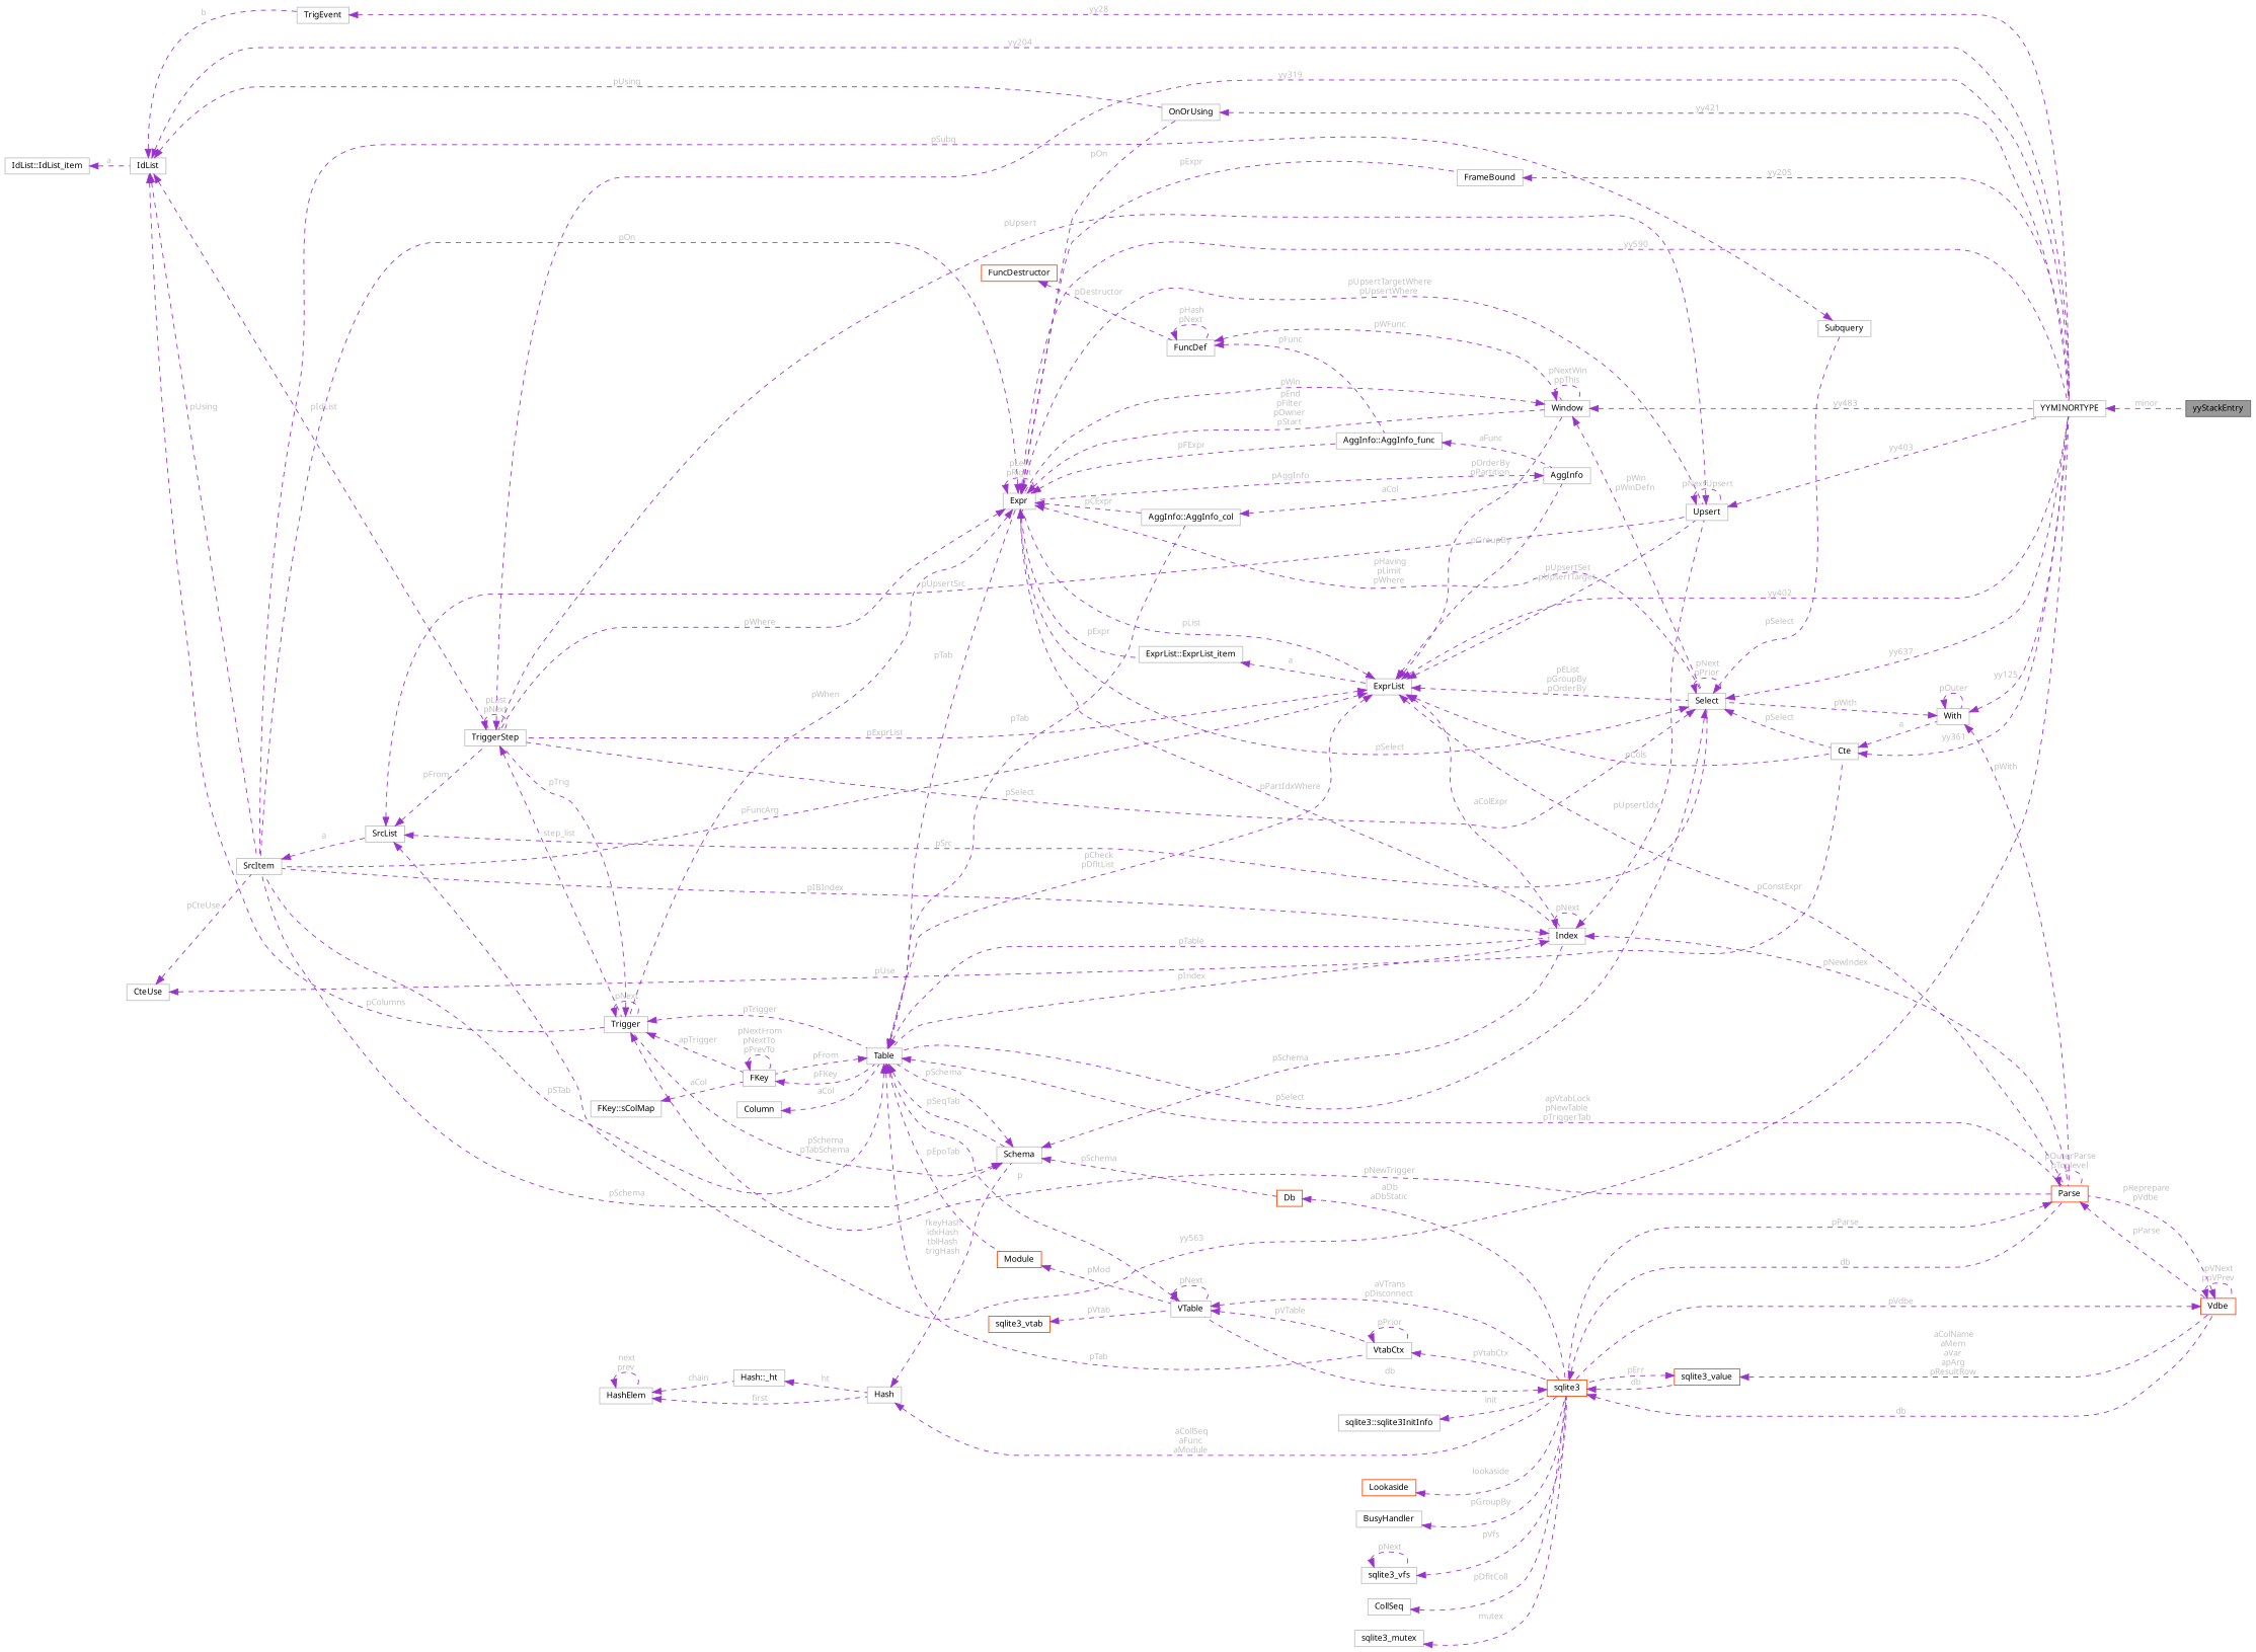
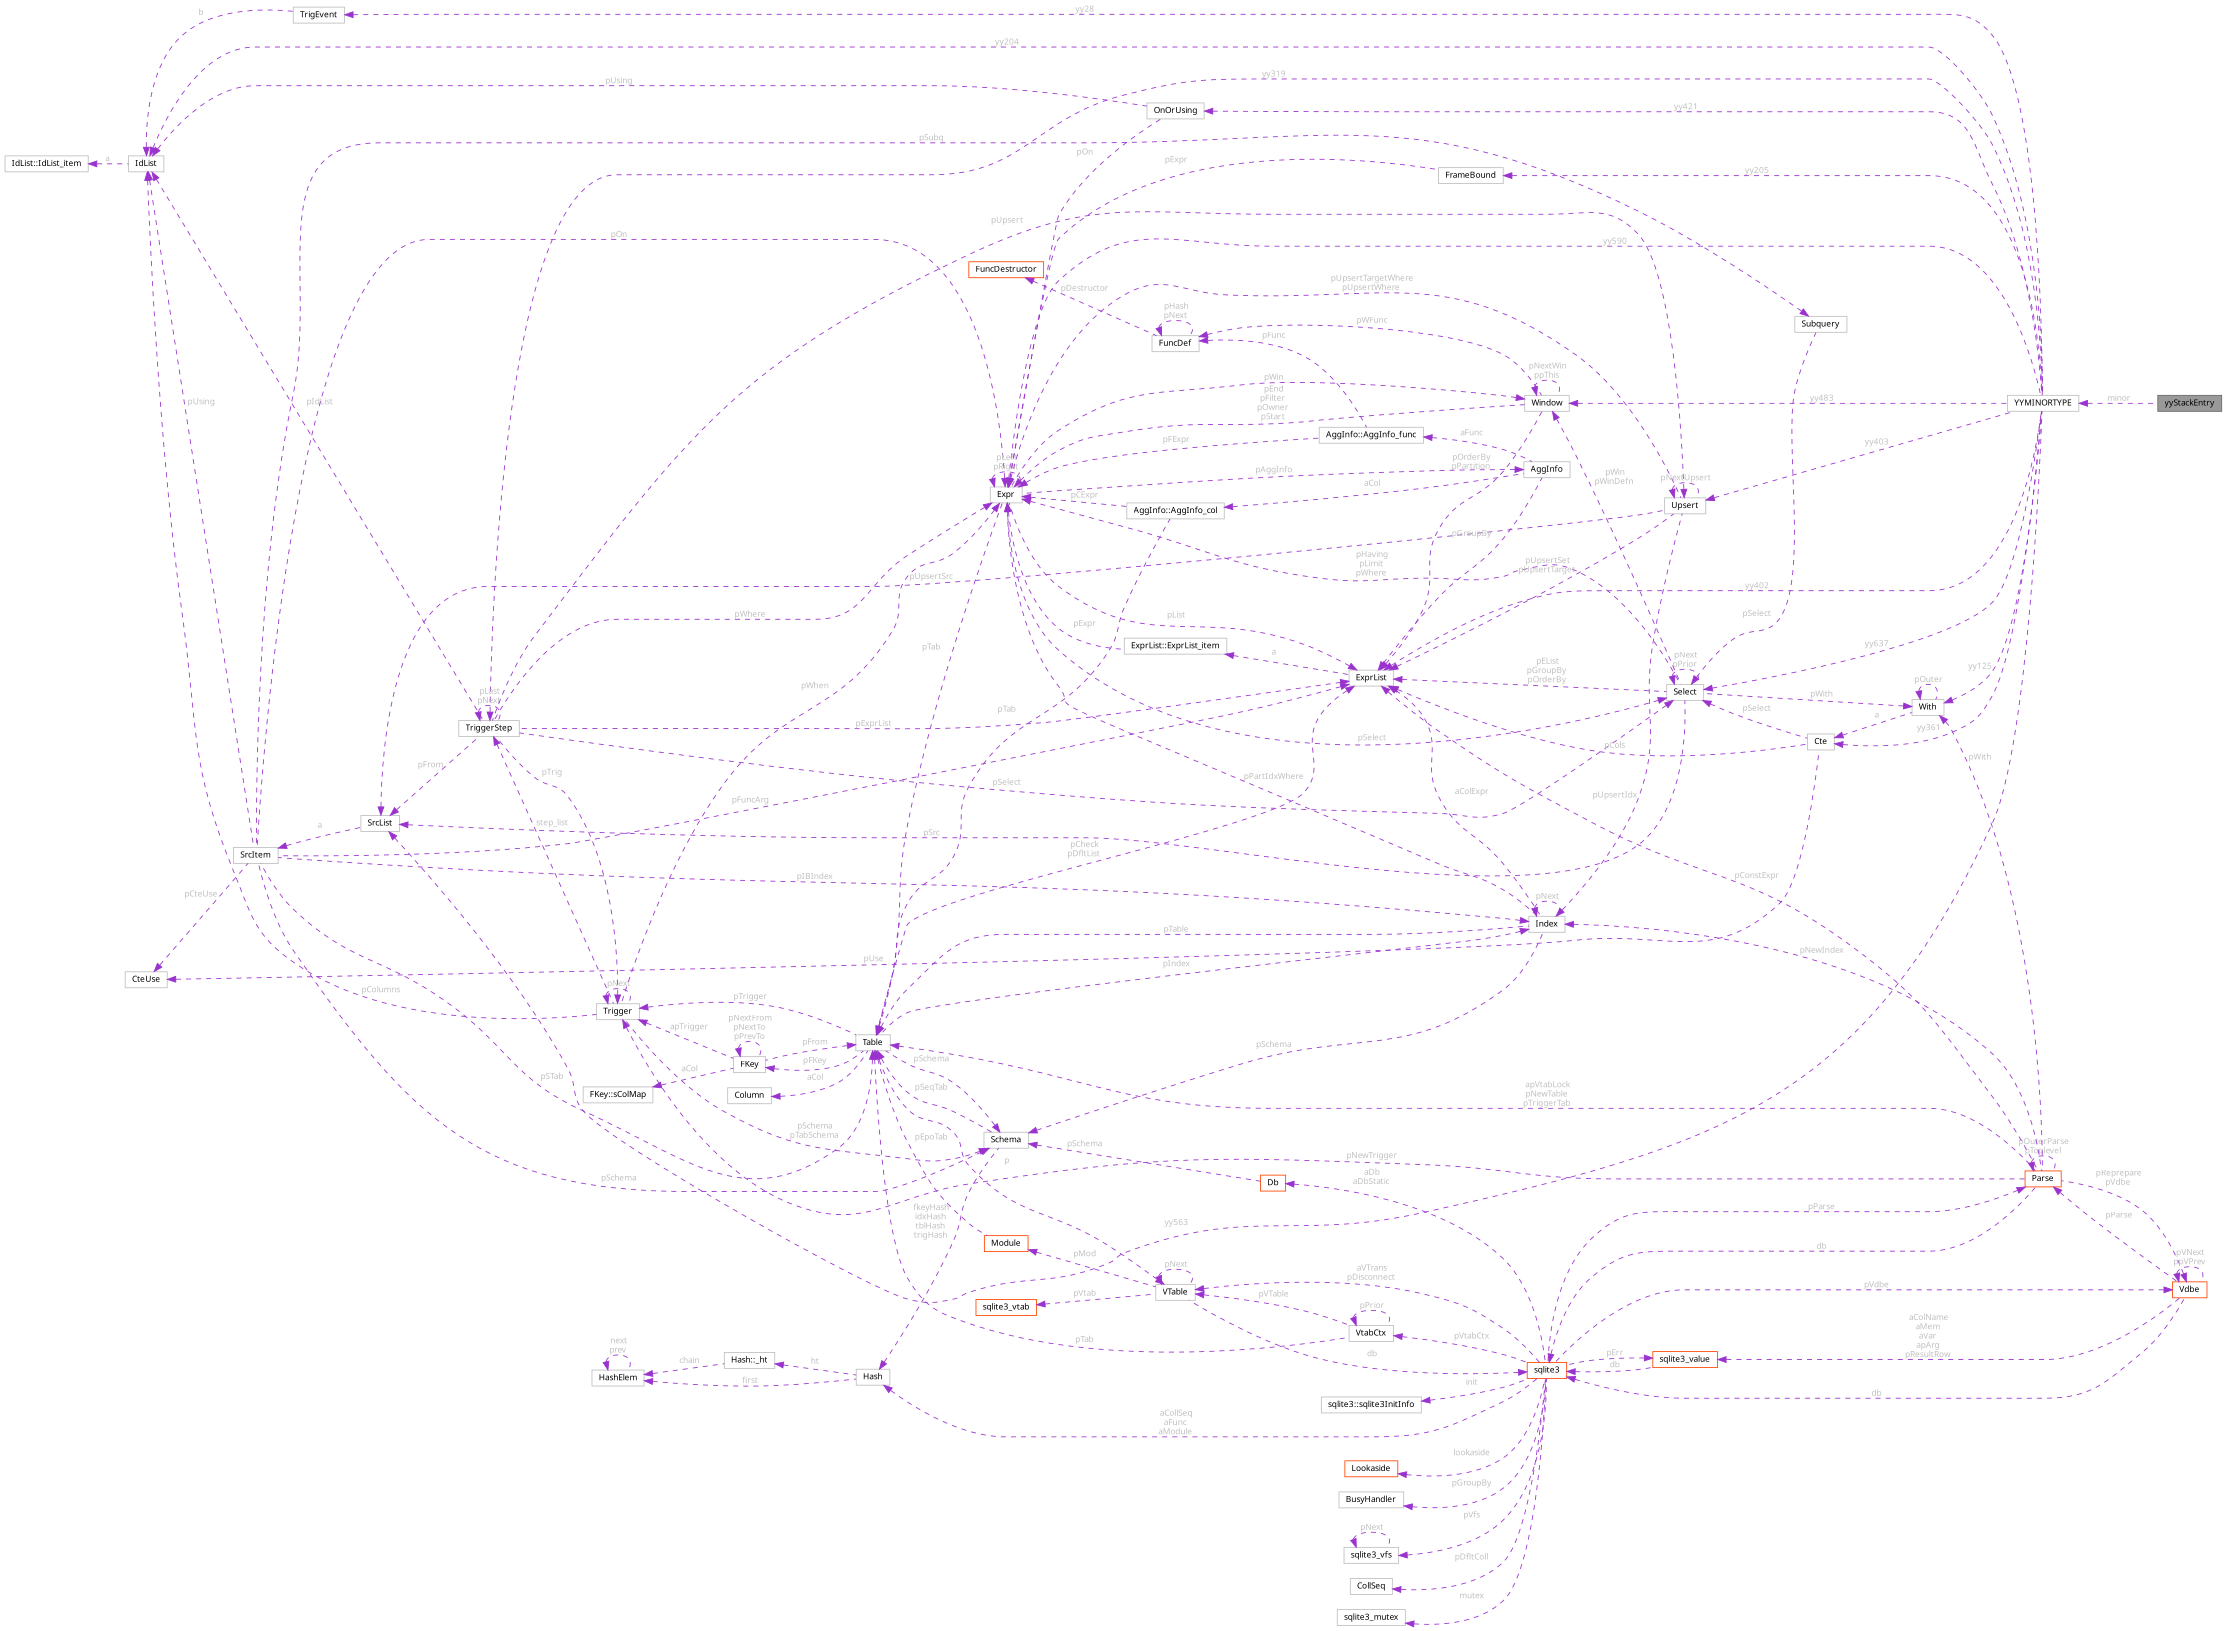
  digraph {
    fontname="Noto Sans"
    rankdir=LR
    node [color=grey75 fillcolor=white fontname="Noto Sans" fontsize=10 shape=box style=filled]
    edge [color=darkorchid3 dir=back fontcolor=grey fontname="Noto Sans" fontsize=10 labelfontname=Helvetica labelfontsize=10 style=dashed]
    n1 [color=gray40 fillcolor=grey60 fontcolor=black height=0.2 label=yyStackEntry width=0.4]
    n2 [height=0.2 label=YYMINORTYPE width=0.4]
    n3 [height=0.2 label=TrigEvent width=0.4]
    n4 [height=0.2 label=IdList width=0.4]
    n5 [height=0.2 label=SrcItem width=0.4]
    n6 [height=0.2 label=Trigger width=0.4]
    n7 [height=0.2 label=TriggerStep width=0.4]
    n8 [height=0.2 label=OnOrUsing width=0.4]
    n9 [height=0.2 label=SrcList width=0.4]
    n10 [color=orangered height=0.2 label=Parse width=0.4]
    n11 [height=0.2 label=Table width=0.4]
    n12 [height=0.2 label=FKey width=0.4]
    n13 [height=0.2 label="IdList::IdList_item" width=0.4]
    n14 [height=0.2 label=With width=0.4]
    n15 [height=0.2 label=Select width=0.4]
    n16 [height=0.2 label=Cte width=0.4]
    n17 [height=0.2 label=Expr width=0.4]
    n18 [height=0.2 label=Subquery width=0.4]
    n19 [color=orangered height=0.2 label=sqlite3 width=0.4]
    n20 [color=orangered height=0.2 label=Vdbe width=0.4]
    n21 [height=0.2 label=ExprList width=0.4]
    n22 [height=0.2 label=Index width=0.4]
    n23 [height=0.2 label=Upsert width=0.4]
    n24 [height=0.2 label=Window width=0.4]
    n25 [height=0.2 label=AggInfo width=0.4]
    n26 [height=0.2 label="ExprList::ExprList_item" width=0.4]
    n27 [height=0.2 label="AggInfo::AggInfo_col" width=0.4]
    n28 [height=0.2 label="AggInfo::AggInfo_func" width=0.4]
    n29 [height=0.2 label=FrameBound width=0.4]
    n30 [height=0.2 label=Schema width=0.4]
    n31 [height=0.2 label=VtabCtx width=0.4]
    n32 [color=orangered height=0.2 label=Module width=0.4]
    n33 [color=orangered height=0.2 label=Db width=0.4]
    n34 [height=0.2 label=VTable width=0.4]
    n35 [height=0.2 label=Column width=0.4]
    n36 [height=0.2 label=Hash width=0.4]
    n37 [color=orangered height=0.2 label=sqlite3_value width=0.4]
    n38 [height=0.2 label=HashElem width=0.4]
    n39 [height=0.2 label="Hash::_ht" width=0.4]
    n40 [height=0.2 label="FKey::sColMap" width=0.4]
    n41 [height=0.2 label=sqlite3_vfs width=0.4]
    n42 [height=0.2 label=CollSeq width=0.4]
    n43 [height=0.2 label=sqlite3_mutex width=0.4]
    n44 [height=0.2 label="sqlite3::sqlite3InitInfo" width=0.4]
    n45 [color=orangered height=0.2 label=Lookaside width=0.4]
    n46 [height=0.2 label=BusyHandler width=0.4]
    n47 [color=orangered height=0.2 label=sqlite3_vtab width=0.4]
    n48 [height=0.2 label=CteUse width=0.4]
    n49 [height=0.2 label=FuncDef width=0.4]
    n50 [color=orangered height=0.2 label=FuncDestructor width=0.4]
    n2 -> n1 [label=" minor"]
    n3 -> n2 [label=" yy28"]
    n4 -> n2 [label=" yy204"]
    n4 -> n3 [label=" b"]
    n4 -> n5 [label=" pUsing"]
    n4 -> n6 [label=" pColumns"]
    n4 -> n7 [label=" pIdList"]
    n4 -> n8 [label=" pUsing"]
    n5 -> n9 [label=" a"]
    n6 -> n6 [label=" pNext"]
    n6 -> n7 [label=" pTrig"]
    n6 -> n10 [label=" pNewTrigger"]
    n6 -> n11 [label=" pTrigger"]
    n6 -> n12 [label=" apTrigger"]
    n7 -> n2 [label=" yy319"]
    n7 -> n6 [label=" step_list"]
    n7 -> n7 [label=" pLast\npNext"]
    n8 -> n2 [label=" yy421"]
    n9 -> n2 [label=" yy563"]
    n9 -> n7 [label=" pFrom"]
    n9 -> n15 [label=" pSrc"]
    n9 -> n23 [label=" pUpsertSrc"]
    n10 -> n10 [label=" pOuterParse\npToplevel"]
    n10 -> n19 [label=" pParse"]
    n10 -> n20 [label=" pParse"]
    n11 -> n5 [label=" pSTab"]
    n11 -> n10 [label=" apVtabLock\npNewTable\npTriggerTab"]
    n11 -> n12 [label=" pFrom"]
    n11 -> n17 [label=" pTab"]
    n11 -> n22 [label=" pTable"]
    n11 -> n27 [label=" pTab"]
    n11 -> n30 [label=" pSeqTab"]
    n11 -> n31 [label=" pTab"]
    n11 -> n32 [label=" pEpoTab"]
    n12 -> n11 [label=" pFKey"]
    n12 -> n12 [label=" pNextFrom\npNextTo\npPrevTo"]
    n13 -> n4 [label=" a"]
    n14 -> n2 [label=" yy125"]
    n14 -> n10 [label=" pWith"]
    n14 -> n14 [label=" pOuter"]
    n14 -> n15 [label=" pWith"]
    n15 -> n2 [label=" yy637"]
    n15 -> n7 [label=" pSelect"]
-   n15 -> n11 [label=" pSelect"]
    n15 -> n15 [label=" pNext\npPrior"]
    n15 -> n16 [label=" pSelect"]
    n15 -> n17 [label=" pSelect"]
    n15 -> n18 [label=" pSelect"]
    n16 -> n2 [label=" yy361"]
    n16 -> n14 [label=" a"]
    n17 -> n2 [label=" yy590"]
    n17 -> n5 [label=" pOn"]
    n17 -> n6 [label=" pWhen"]
    n17 -> n7 [label=" pWhere"]
    n17 -> n8 [label=" pOn"]
    n17 -> n15 [label=" pHaving\npLimit\npWhere"]
    n17 -> n17 [label=" pLeft\npRight"]
    n17 -> n22 [label=" pPartIdxWhere"]
    n17 -> n23 [label=" pUpsertTargetWhere\npUpsertWhere"]
    n17 -> n24 [label=" pEnd\npFilter\npOwner\npStart"]
    n17 -> n26 [label=" pExpr"]
    n17 -> n27 [label=" pCExpr"]
    n17 -> n28 [label=" pFExpr"]
    n17 -> n29 [label=" pExpr"]
    n18 -> n5 [label=" pSubq"]
    n19 -> n10 [label=" db"]
    n19 -> n20 [label=" db"]
    n19 -> n34 [label=" db"]
    n19 -> n37 [label=" db"]
    n20 -> n10 [label=" pReprepare\npVdbe"]
    n20 -> n19 [label=" pVdbe"]
    n20 -> n20 [label=" pVNext\nppVPrev"]
    n21 -> n2 [label=" yy402"]
    n21 -> n5 [label=" pFuncArg"]
    n21 -> n7 [label=" pExprList"]
    n21 -> n10 [label=" pConstExpr"]
    n21 -> n11 [label=" pCheck\npDfltList"]
    n21 -> n15 [label=" pEList\npGroupBy\npOrderBy"]
    n21 -> n16 [label=" pCols"]
    n21 -> n17 [label=" pList"]
    n21 -> n22 [label=" aColExpr"]
    n21 -> n23 [label=" pUpsertSet\npUpsertTarget"]
    n21 -> n24 [label=" pOrderBy\npPartition"]
    n21 -> n25 [label=" pGroupBy"]
    n22 -> n5 [label=" pIBIndex"]
    n22 -> n10 [label=" pNewIndex"]
    n22 -> n11 [label=" pIndex"]
    n22 -> n22 [label=" pNext"]
    n22 -> n23 [label=" pUpsertIdx"]
    n23 -> n2 [label=" yy403"]
    n23 -> n7 [label=" pUpsert"]
    n23 -> n23 [label=" pNextUpsert"]
    n24 -> n2 [label=" yy483"]
    n24 -> n15 [label=" pWin\npWinDefn"]
    n24 -> n17 [label=" pWin"]
    n24 -> n24 [label=" pNextWin\nppThis"]
    n25 -> n17 [label=" pAggInfo"]
    n26 -> n21 [label=" a"]
    n27 -> n25 [label=" aCol"]
    n28 -> n25 [label=" aFunc"]
    n29 -> n2 [label=" yy205"]
    n30 -> n5 [label=" pSchema"]
    n30 -> n6 [label=" pSchema\npTabSchema"]
    n30 -> n11 [label=" pSchema"]
    n30 -> n22 [label=" pSchema"]
    n30 -> n33 [label=" pSchema"]
    n31 -> n19 [label=" pVtabCtx"]
    n31 -> n31 [label=" pPrior"]
    n32 -> n34 [label=" pMod"]
    n33 -> n19 [label=" aDb\naDbStatic"]
    n34 -> n11 [label=" p"]
    n34 -> n19 [label=" aVTrans\npDisconnect"]
    n34 -> n31 [label=" pVTable"]
    n34 -> n34 [label=" pNext"]
    n35 -> n11 [label=" aCol"]
    n36 -> n19 [label=" aCollSeq\naFunc\naModule"]
    n36 -> n30 [label=" fkeyHash\nidxHash\ntblHash\ntrigHash"]
    n37 -> n19 [label=" pErr"]
    n37 -> n20 [label=" aColName\naMem\naVar\napArg\npResultRow"]
    n38 -> n36 [label=" first"]
    n38 -> n38 [label=" next\nprev"]
    n38 -> n39 [label=" chain"]
    n39 -> n36 [label=" ht"]
    n40 -> n12 [label=" aCol"]
    n41 -> n19 [label=" pVfs"]
    n41 -> n41 [label=" pNext"]
    n42 -> n19 [label=" pDfltColl"]
    n43 -> n19 [label=" mutex"]
    n44 -> n19 [label=" init"]
    n45 -> n19 [label=" lookaside"]
    n46 -> n19 [label=" pGroupBy"]
    n47 -> n34 [label=" pVtab"]
    n48 -> n5 [label=" pCteUse"]
    n48 -> n16 [label=" pUse"]
    n49 -> n24 [label=" pWFunc"]
    n49 -> n28 [label=" pFunc"]
    n49 -> n49 [label=" pHash\npNext"]
    n50 -> n49 [label=" pDestructor"]
  }
